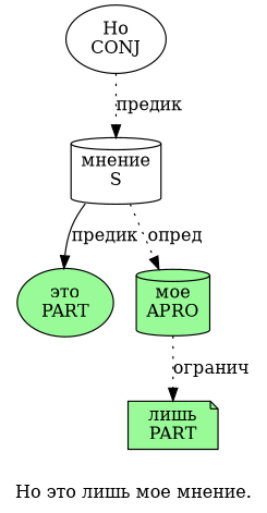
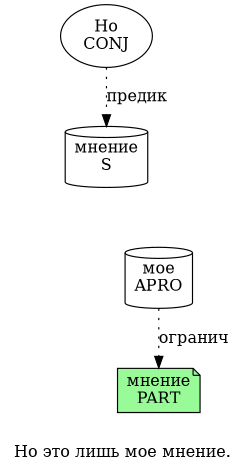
  digraph {
    label="Но это лишь мое мнение."
    node [fillcolor=white penwidth=1 shape=ellipse style=filled]
    edge [style=dotted]
    n1 [label="Но\nCONJ"]
    n2 [label="мнение\nS" shape=cylinder]
-   n3 [fillcolor=palegreen label="это\nPART"]
-   n4 [fillcolor=palegreen label="мое\nAPRO" shape=cylinder]
-   n5 [fillcolor=palegreen label="лишь\nPART" shape=note]
+   n4 [label="мое\nAPRO" shape=cylinder]
+   n5 [fillcolor=palegreen label="мнение\nPART" shape=note]
    n1 -> n2 [label="предик"]
-   n2 -> n3 [label="предик" style=solid]
-   n2 -> n4 [label="опред"]
    n4 -> n5 [label="огранич"]
  }
